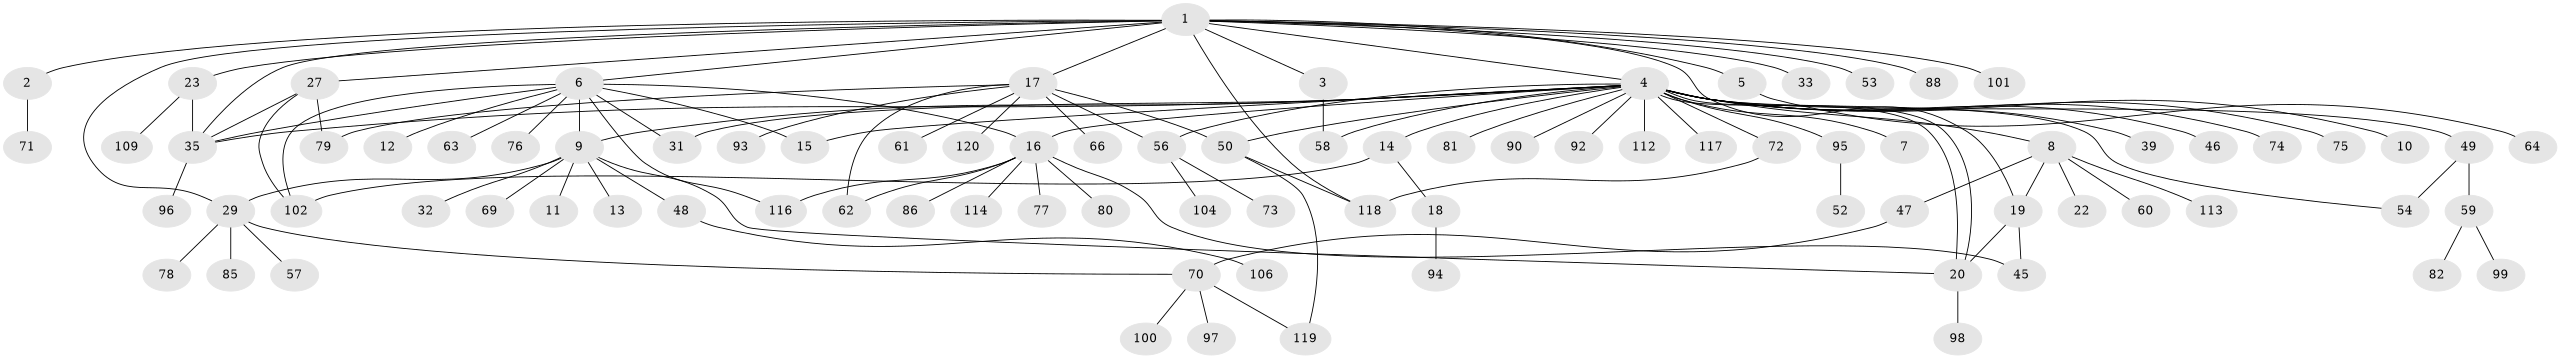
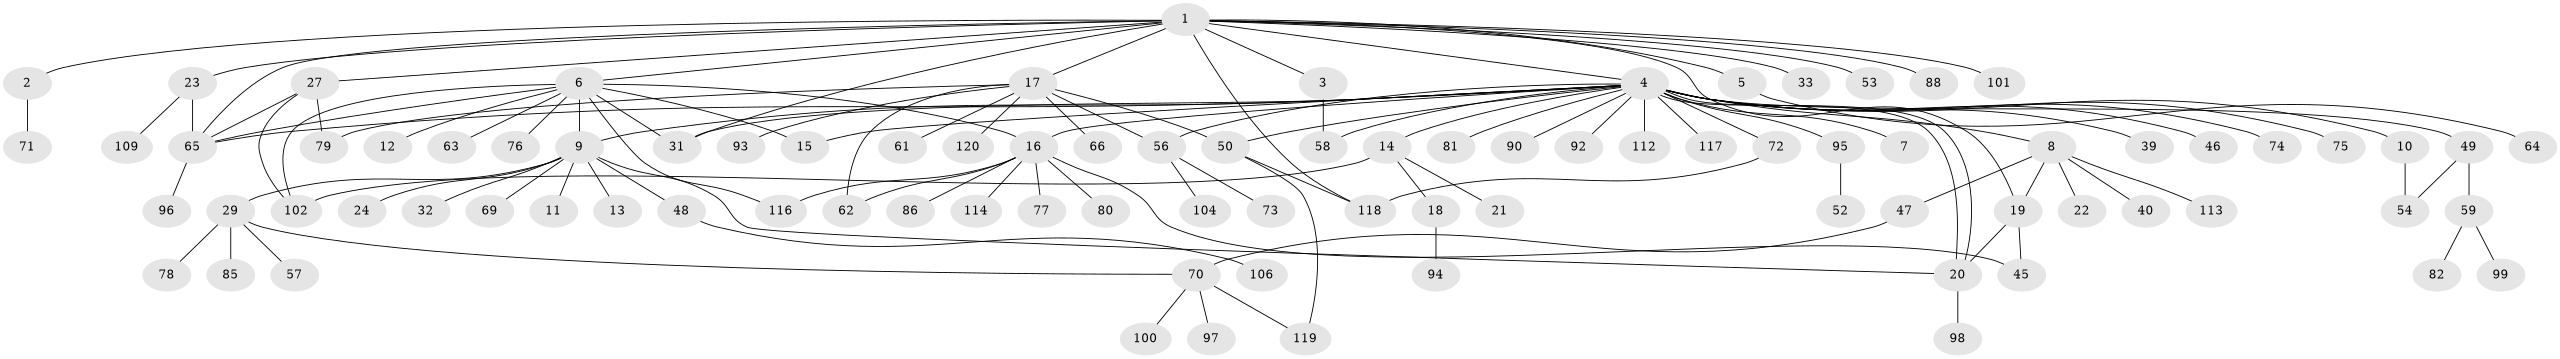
  graph {
    node [color=gray90 style=filled]
    1 [super="+28"]
    2 [super="+26"]
    3
    4 [super="+43"]
    5
    6 [super="+34"]
    17 [super="+41"]
    19
    23 [super="+91"]
    27 [super="+67"]
    31 [super="+37"]
    33
    53
-   65 [super="+110" label=35]
+   65 [super="+110"]
    88
    101 [super="+103"]
    118
    71
    58
    7 [super="+30"]
    8 [super="+44"]
    9 [super="+40"]
    10 [super="+38"]
    14 [super="+36"]
    15
    16 [super="+51"]
    20 [super="+35"]
    n28 [label=95 super="+42"]
    39
    46
    49
    50 [super="+107"]
    54 [super="+55"]
    56 [super="+68"]
    72
    74 [super="+95"]
    75 [super="+115"]
    81 [super="+105"]
    90
    92
    112
    117
    64
    12
    63
    76
    102
    116
    62
    61
    66
    79 [super="+84"]
    93
    120
    18 [super="+83"]
    94
    45
    109
    48
    106
    96
    22
    47
-   60
+   60 [label=40]
    113
    11 [super="+111"]
    13
+   24
    29 [super="+108"]
    32
    69
+   21
    77
    80
    86
    114
    98
    52
    59 [super="+89"]
    119
    73
    104
    70 [super="+87"]
    57
    78
    85
    97
    100
    82
    99
    1 -- 2
    1 -- 3
    1 -- 4
    1 -- 5
    1 -- 6
    1 -- 17 [weight=2]
    1 -- 19
    1 -- 23
    1 -- 27
-   1 -- 29
+   1 -- 31
    1 -- 33
    1 -- 53
    1 -- 65
    1 -- 88
    1 -- 101
    1 -- 118
    2 -- 71
    3 -- 58
    4 -- 31
    4 -- 65
    4 -- 58
    4 -- 7
    4 -- 8
    4 -- 9
    4 -- 10
    4 -- 14
    4 -- 15
    4 -- 16
    4 -- 20
    4 -- 20
    4 -- n28
    4 -- 39
    4 -- 46
    4 -- 49
    4 -- 50
-   4 -- 54
+   10 -- 54
    4 -- 56
    4 -- 72
    4 -- 74
    4 -- 75
    4 -- 81
    4 -- 90
    4 -- 92
    4 -- 112
    4 -- 117
    5 -- 64
    6 -- 31
    6 -- 65
    6 -- 9
    6 -- 15
    6 -- 16
    6 -- 12
    6 -- 63
    6 -- 76
    6 -- 102
    6 -- 116
    17 -- 50
    17 -- 56
    17 -- 62
    17 -- 61
    17 -- 66
    17 -- 79
    17 -- 93
    17 -- 120
    19 -- 20
    19 -- 45
    23 -- 65
    23 -- 109
    27 -- 65
    27 -- 102
    27 -- 79
    65 -- 96
    8 -- 19
    8 -- 22
    8 -- 47
    8 -- 60
    8 -- 113
    9 -- 20
    9 -- 48
    9 -- 11
    9 -- 13
+   9 -- 24
    9 -- 29 [weight=2]
    9 -- 32
    9 -- 69
    14 -- 102
    14 -- 18
+   14 -- 21
    16 -- 116
    16 -- 62
    16 -- 45
    16 -- 77
    16 -- 80
    16 -- 86
    16 -- 114
    20 -- 98
    n28 -- 52
    49 -- 54
    49 -- 59
    50 -- 118
    50 -- 119
    56 -- 73
    56 -- 104
    72 -- 118
    18 -- 94
    48 -- 106
    47 -- 70
    29 -- 70
    29 -- 57
    29 -- 78
    29 -- 85
    59 -- 82
    59 -- 99
    70 -- 119
    70 -- 97
    70 -- 100
  }
